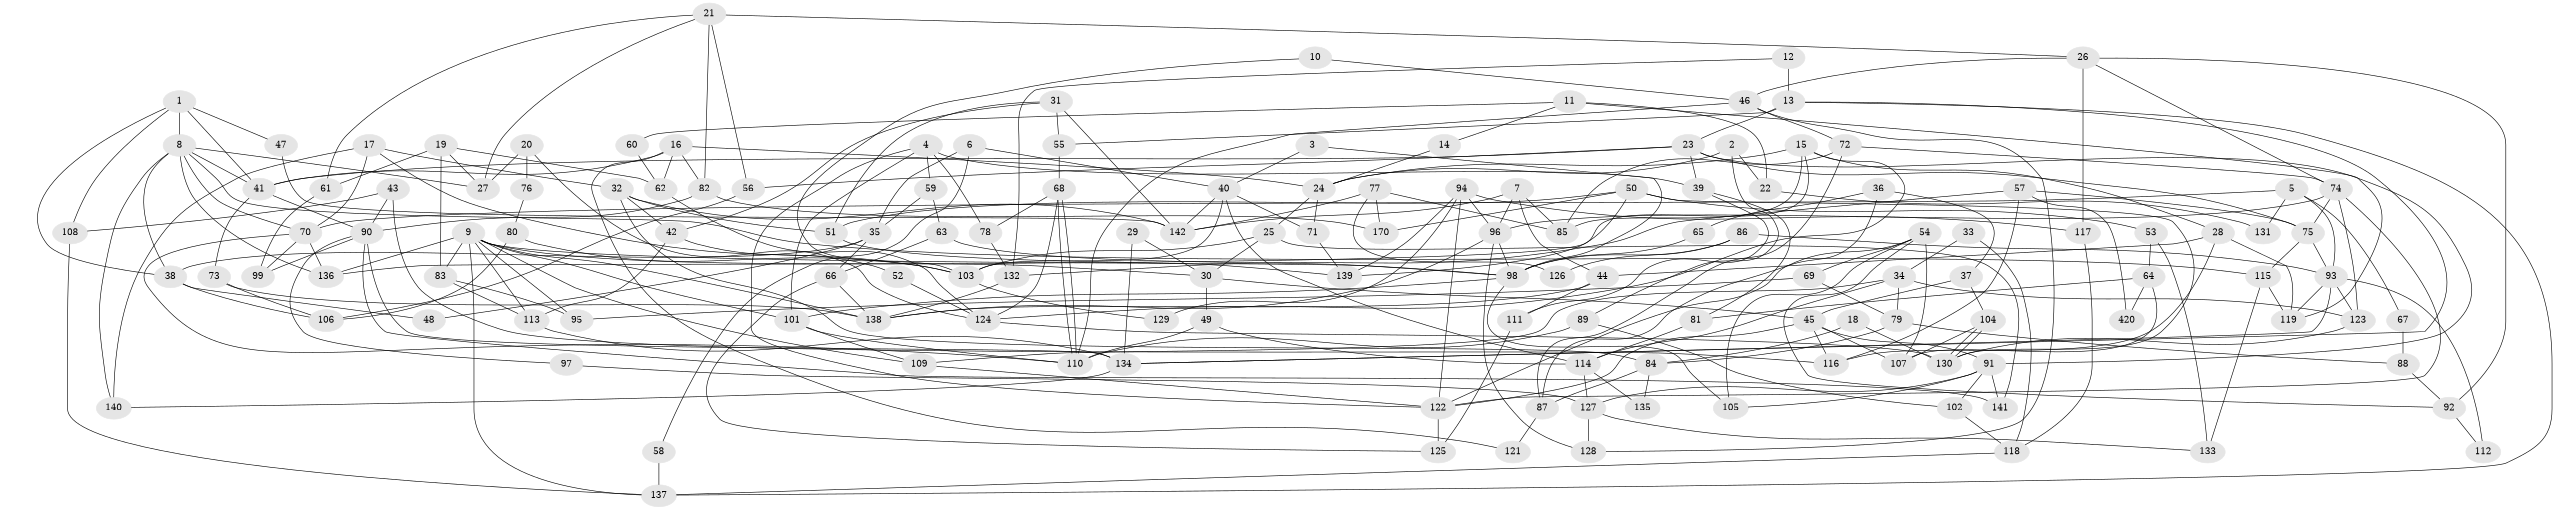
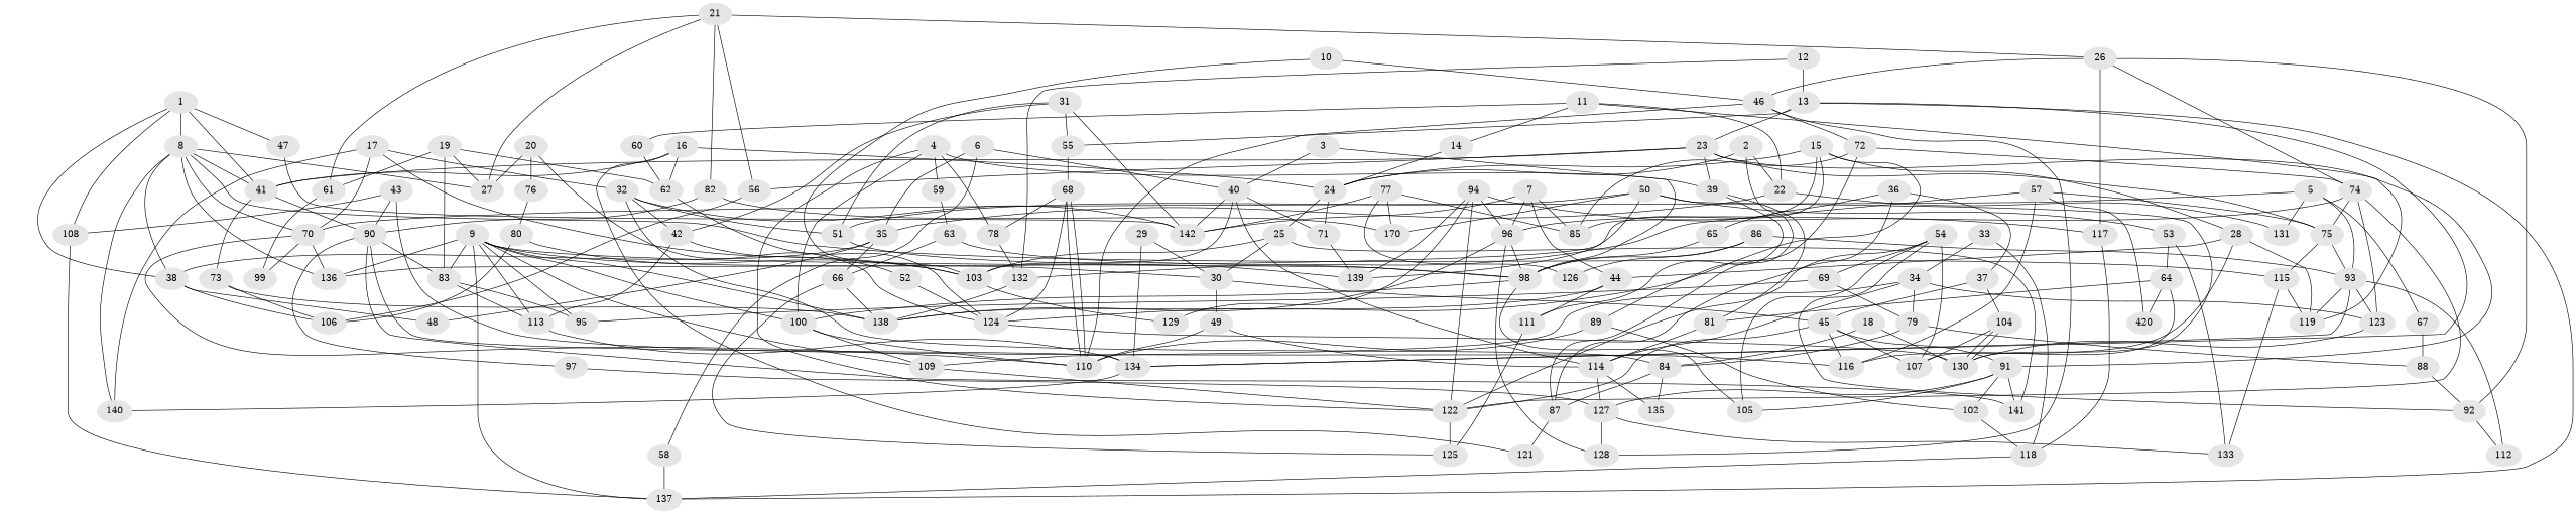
  graph {
    node [color=gray90 style=filled]
    1
    8
    38
    41
    47
    108
    70
    27
    115
    136
    140
    48
    106
    73
    90
    142
    137
    2
    22
    24
    89
    131
    35
    25
    71
    110
    102
    3
    40
    98
    103
    114
-   101
+   101 [label=100]
    105
    4
    39
    59
    78
    122
    81
    111
    63
    132
    109
    125
    5
    67
    93
    88
    99
    119
    134
    123
    112
    6
    58
    66
    7
    44
    85
    96
    138
    128
    133
    9
    30
    83
    95
    113
    45
    49
    10
    46
    72
    129
    11
    14
    60
    62
    12
    13
    23
    55
    56
    75
    91
    68
    15
    28
    124
    116
    130
    16
    82
    121
    n96 [label=170]
    17
    32
    84
    42
    51
    18
    87
    135
    19
    61
    20
    76
    80
    21
    26
    74
    92
    117
    141
    127
    139
    118
    29
    107
    31
    52
    33
    34
    79
    36
    37
    65
    104
    97
    43
    50
    53
    64
    n135 [label=420]
    54
    69
    57
    77
    126
    86
    94
    1 -- 8
    1 -- 38
    1 -- 41
    1 -- 47
    1 -- 108
    8 -- 38
    8 -- 41
    8 -- 70
    8 -- 27
    8 -- 115
    8 -- 136
    8 -- 140
    38 -- 48
    38 -- 106
    41 -- 73
    41 -- 90
    47 -- 142
    108 -- 137
    70 -- 136
    70 -- 110
    70 -- 99
    115 -- 119
    115 -- 133
    73 -- 106
    73 -- 138
-   90 -- 99
+   90 -- 83
    90 -- 134
    90 -- 141
    90 -- 97
    2 -- 22
    2 -- 24
    2 -- 89
    22 -- 131
-   59 -- 35
+   22 -- 35
    24 -- 25
    24 -- 71
    89 -- 110
    89 -- 102
    35 -- 38
    35 -- 48
    35 -- 66
    25 -- 103
    25 -- 30
    25 -- 141
    71 -- 139
    102 -- 118
    3 -- 40
    3 -- 98
    40 -- 142
    40 -- 71
    40 -- 103
    40 -- 114
    98 -- 101
    98 -- 105
    103 -- 129
    114 -- 135
    114 -- 127
    101 -- 110
    101 -- 109
    4 -- 101
    4 -- 39
    4 -- 59
    4 -- 78
    4 -- 122
    39 -- 81
    39 -- 111
    59 -- 63
    78 -- 132
    122 -- 125
    81 -- 114
    111 -- 125
    63 -- 98
    63 -- 66
    132 -- 138
    109 -- 122
    5 -- 70
    5 -- 131
    5 -- 67
    5 -- 93
    67 -- 88
    93 -- 119
    93 -- 134
    93 -- 123
    93 -- 112
    88 -- 92
    134 -- 140
    123 -- 130
    6 -- 35
    6 -- 40
    6 -- 58
    58 -- 137
    66 -- 125
    66 -- 138
    7 -- 142
    7 -- 44
    7 -- 85
    7 -- 96
    44 -- 111
    44 -- 138
    96 -- 98
    96 -- 138
    96 -- 128
    9 -- 136
    9 -- 137
    9 -- 98
    9 -- 101
    9 -- 109
    9 -- 138
    9 -- 30
    9 -- 83
    9 -- 95
    9 -- 113
    30 -- 45
    30 -- 49
    83 -- 95
    83 -- 113
    113 -- 134
    45 -- 122
    45 -- 91
    45 -- 116
    45 -- 107
    49 -- 110
    49 -- 114
    10 -- 103
    10 -- 46
    46 -- 110
    46 -- 128
    46 -- 72
    72 -- 85
    72 -- 87
    72 -- 74
    11 -- 22
    11 -- 119
    11 -- 14
    11 -- 60
    14 -- 24
    60 -- 62
    62 -- 124
    12 -- 132
    12 -- 13
    13 -- 137
    13 -- 134
    13 -- 23
    13 -- 55
    23 -- 41
    23 -- 39
    23 -- 56
    23 -- 75
    23 -- 91
    55 -- 68
    56 -- 106
    75 -- 115
    75 -- 93
    91 -- 102
    91 -- 105
    91 -- 141
    91 -- 127
    68 -- 110
    68 -- 110
    68 -- 78
    68 -- 124
    15 -- 136
    15 -- 24
    15 -- 85
    15 -- 28
    15 -- 124
    28 -- 119
    28 -- 44
    28 -- 116
    124 -- 130
    16 -- 41
    16 -- 24
    16 -- 62
-   16 -- 82
    16 -- 121
    82 -- 90
    82 -- n96
    17 -- 70
    17 -- 140
    17 -- 103
    17 -- 32
    32 -- 142
    32 -- 84
    32 -- 42
    32 -- 51
    84 -- 87
    84 -- 135
    42 -- 113
    42 -- 52
    51 -- 139
    18 -- 130
    18 -- 84
    87 -- 121
    19 -- 27
    19 -- 83
    19 -- 62
    19 -- 61
    61 -- 99
    20 -- 27
    20 -- 124
    20 -- 76
    76 -- 80
    80 -- 106
    80 -- 103
    21 -- 27
    21 -- 56
    21 -- 82
    21 -- 61
    21 -- 26
    26 -- 46
    26 -- 74
    26 -- 92
    26 -- 117
    74 -- 122
    74 -- 123
    74 -- 96
    74 -- 75
    92 -- 112
    117 -- 118
    127 -- 128
    127 -- 133
    118 -- 137
    29 -- 134
    29 -- 30
    31 -- 142
    31 -- 55
    31 -- 42
    31 -- 51
    52 -- 124
    33 -- 118
    33 -- 34
    34 -- 114
    34 -- 109
    34 -- 123
    34 -- 79
    79 -- 88
    79 -- 84
    36 -- 87
    36 -- 37
    36 -- 65
    37 -- 45
    37 -- 104
    65 -- 98
    104 -- 130
    104 -- 130
    104 -- 107
    97 -- 127
    43 -- 108
    43 -- 90
    43 -- 116
    50 -- 130
    50 -- n96
    50 -- 51
    50 -- 139
    50 -- 53
    53 -- 133
    53 -- 64
    64 -- 81
    64 -- 107
    64 -- n135
    54 -- 105
    54 -- 122
    54 -- 92
    54 -- 107
    54 -- 69
    69 -- 95
    69 -- 79
    57 -- 132
    57 -- 75
    57 -- 116
    57 -- n135
    77 -- 142
    77 -- 85
    77 -- n96
    77 -- 126
    86 -- 98
    86 -- 93
    86 -- 126
    94 -- 122
    94 -- 96
    94 -- 129
    94 -- 117
    94 -- 139
  }
